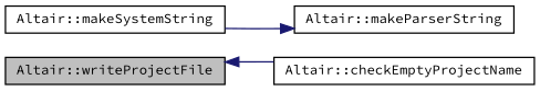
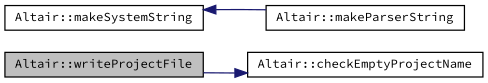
  digraph {
    fontname="Source Code Pro"
    rankdir=LR
    node [color=black fillcolor=white fontname="Source Code Pro" fontsize=10 shape=record style=filled]
    edge [color=midnightblue fontname="Source Code Pro" fontsize=10 labelfontname=Helvetica labelfontsize=10 style=solid]
    n1 [fillcolor=grey75 fontcolor=black height=0.2 label="Altair::writeProjectFile" width=0.4]
    n2 [height=0.2 label="Altair::checkEmptyProjectName" width=0.4]
    n3 [height=0.2 label="Altair::makeSystemString" width=0.4]
    n4 [height=0.2 label="Altair::makeParserString" width=0.4]
-   n2 -> n1
-   n3 -> n4
+   n1 -> n2
+   n4 -> n3
  }
